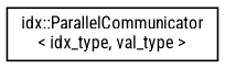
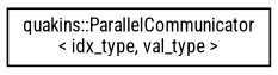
  digraph {
    rankdir=TB
    fontname="Roboto Condensed"
-   n1 [color=black fillcolor=white fontname="Roboto Condensed" fontsize=10 height=0.2 label="idx::ParallelCommunicator\l\< idx_type, val_type \>" shape=record style=filled width=0.4]
+   n1 [color=black fillcolor=white fontname="Roboto Condensed" fontsize=10 height=0.2 label="quakins::ParallelCommunicator\l\< idx_type, val_type \>" shape=record style=filled width=0.4]
  }
